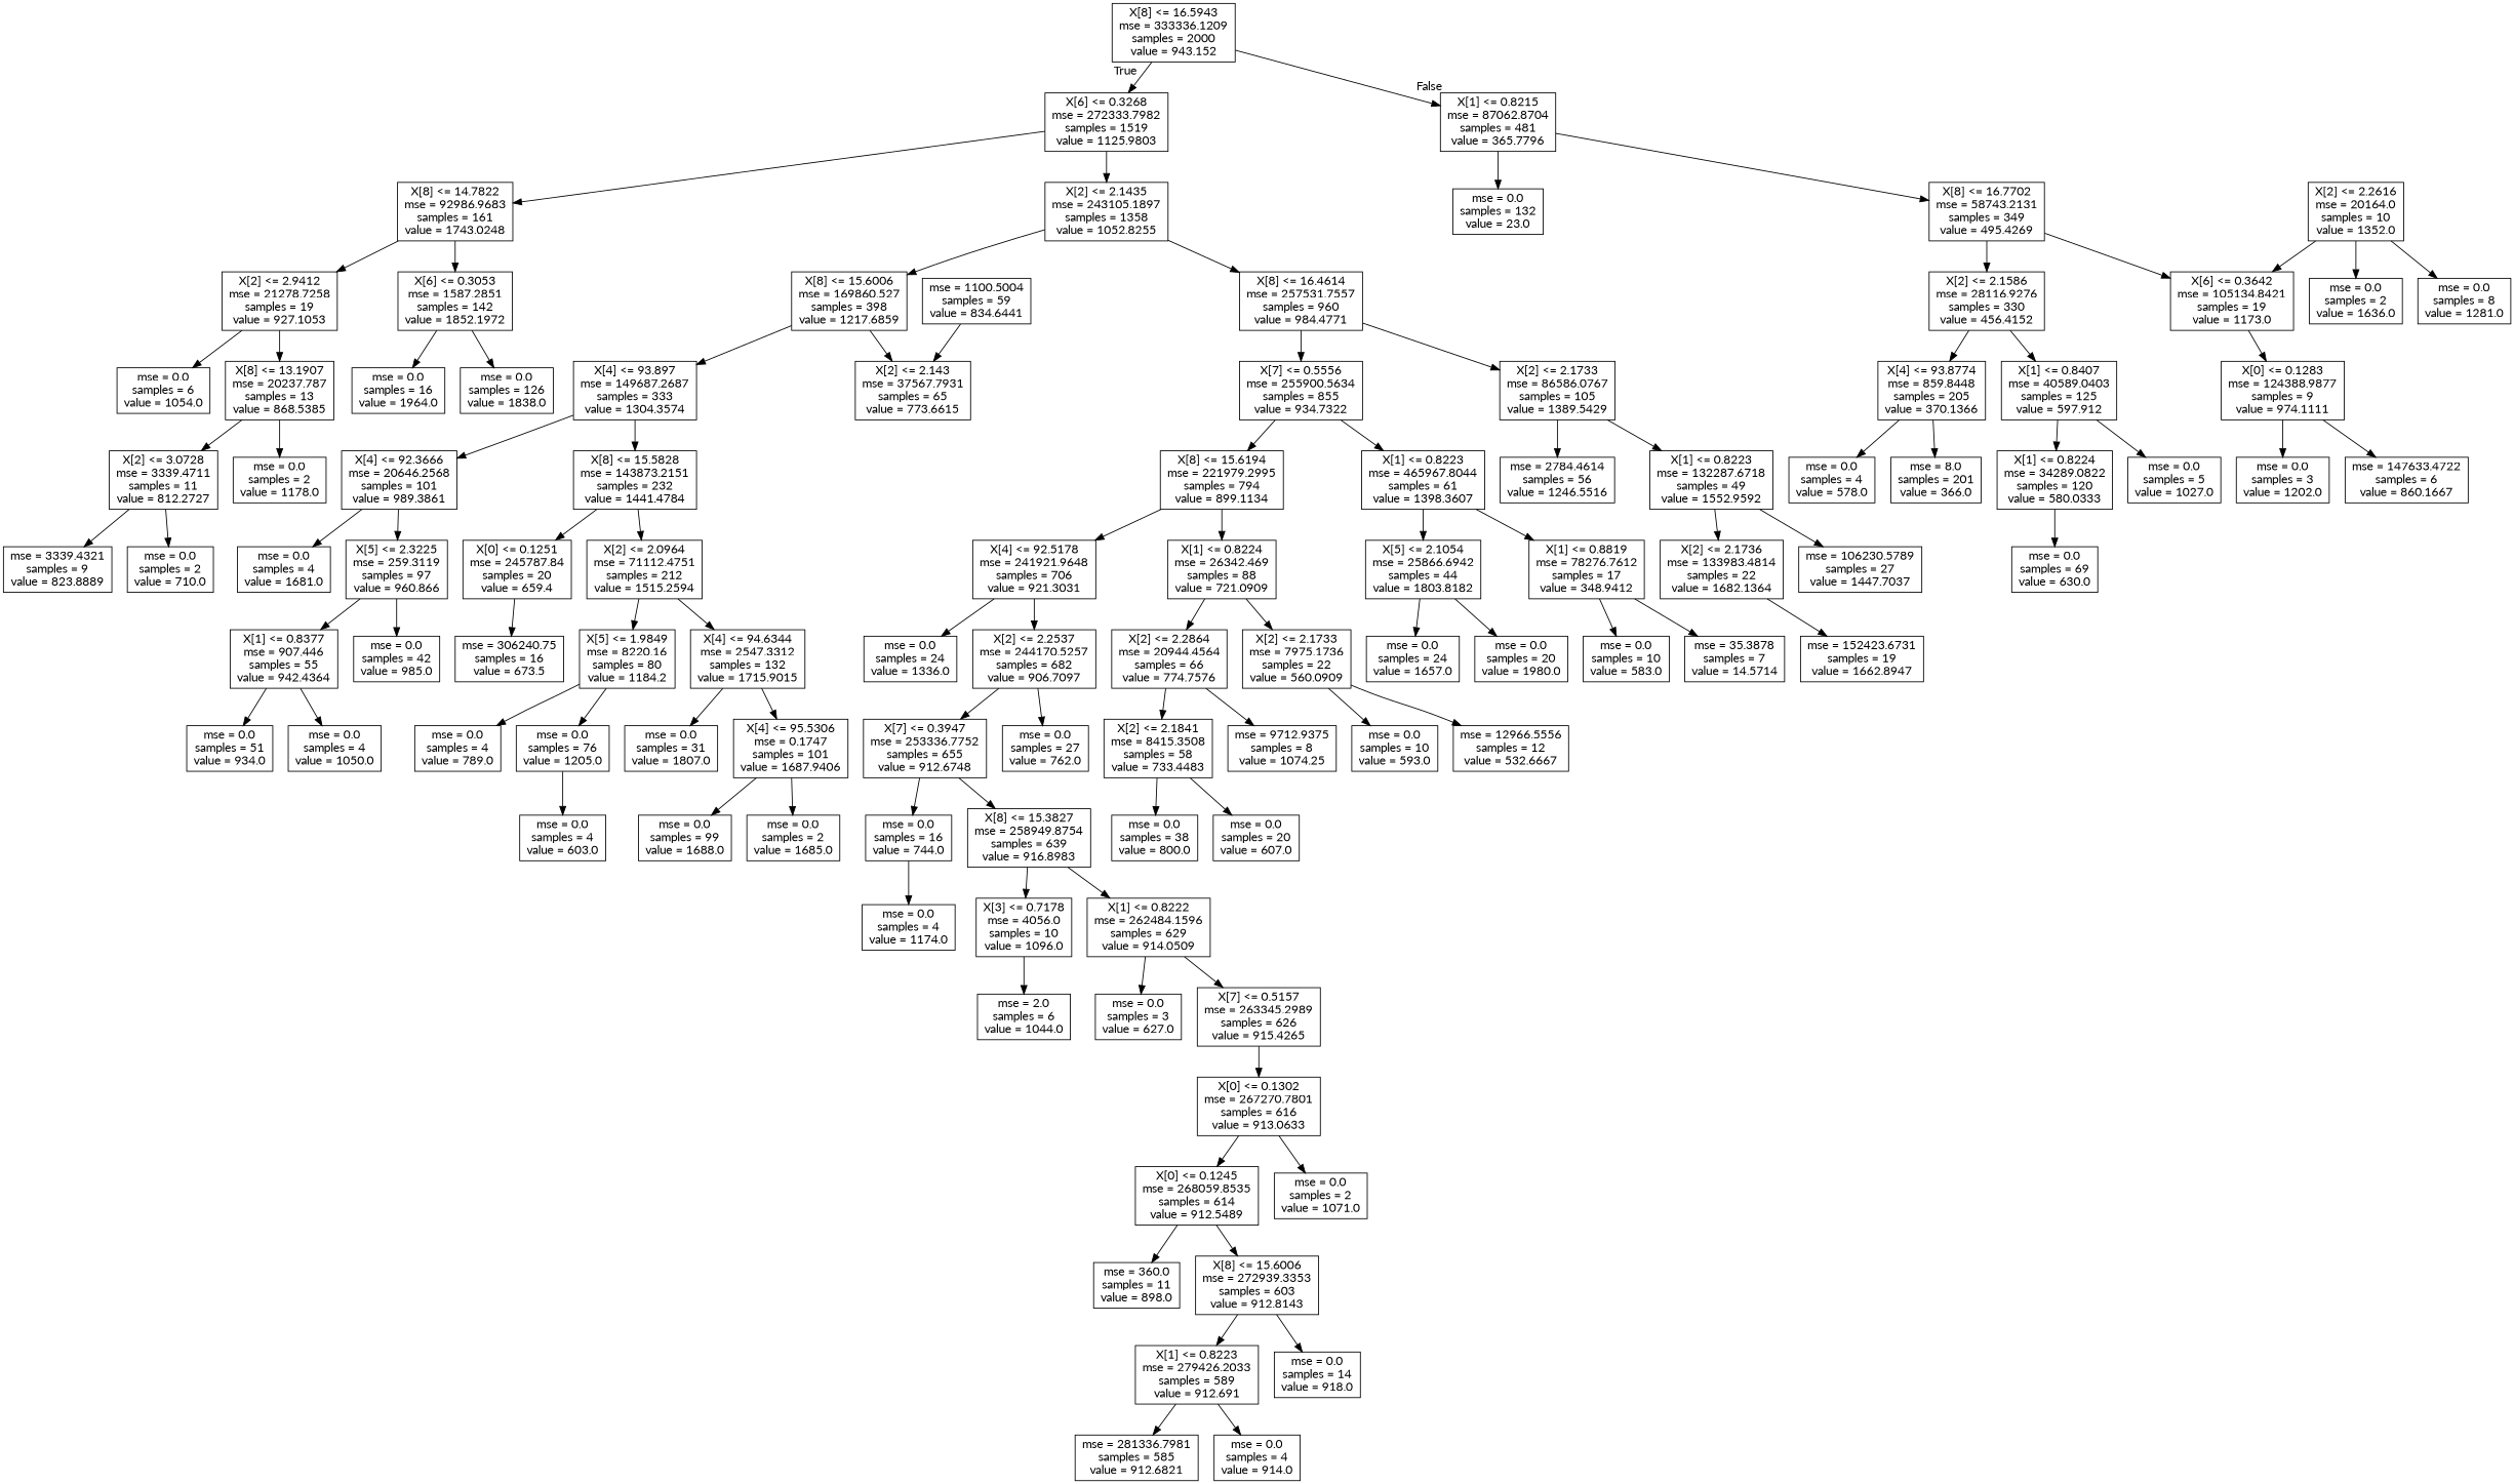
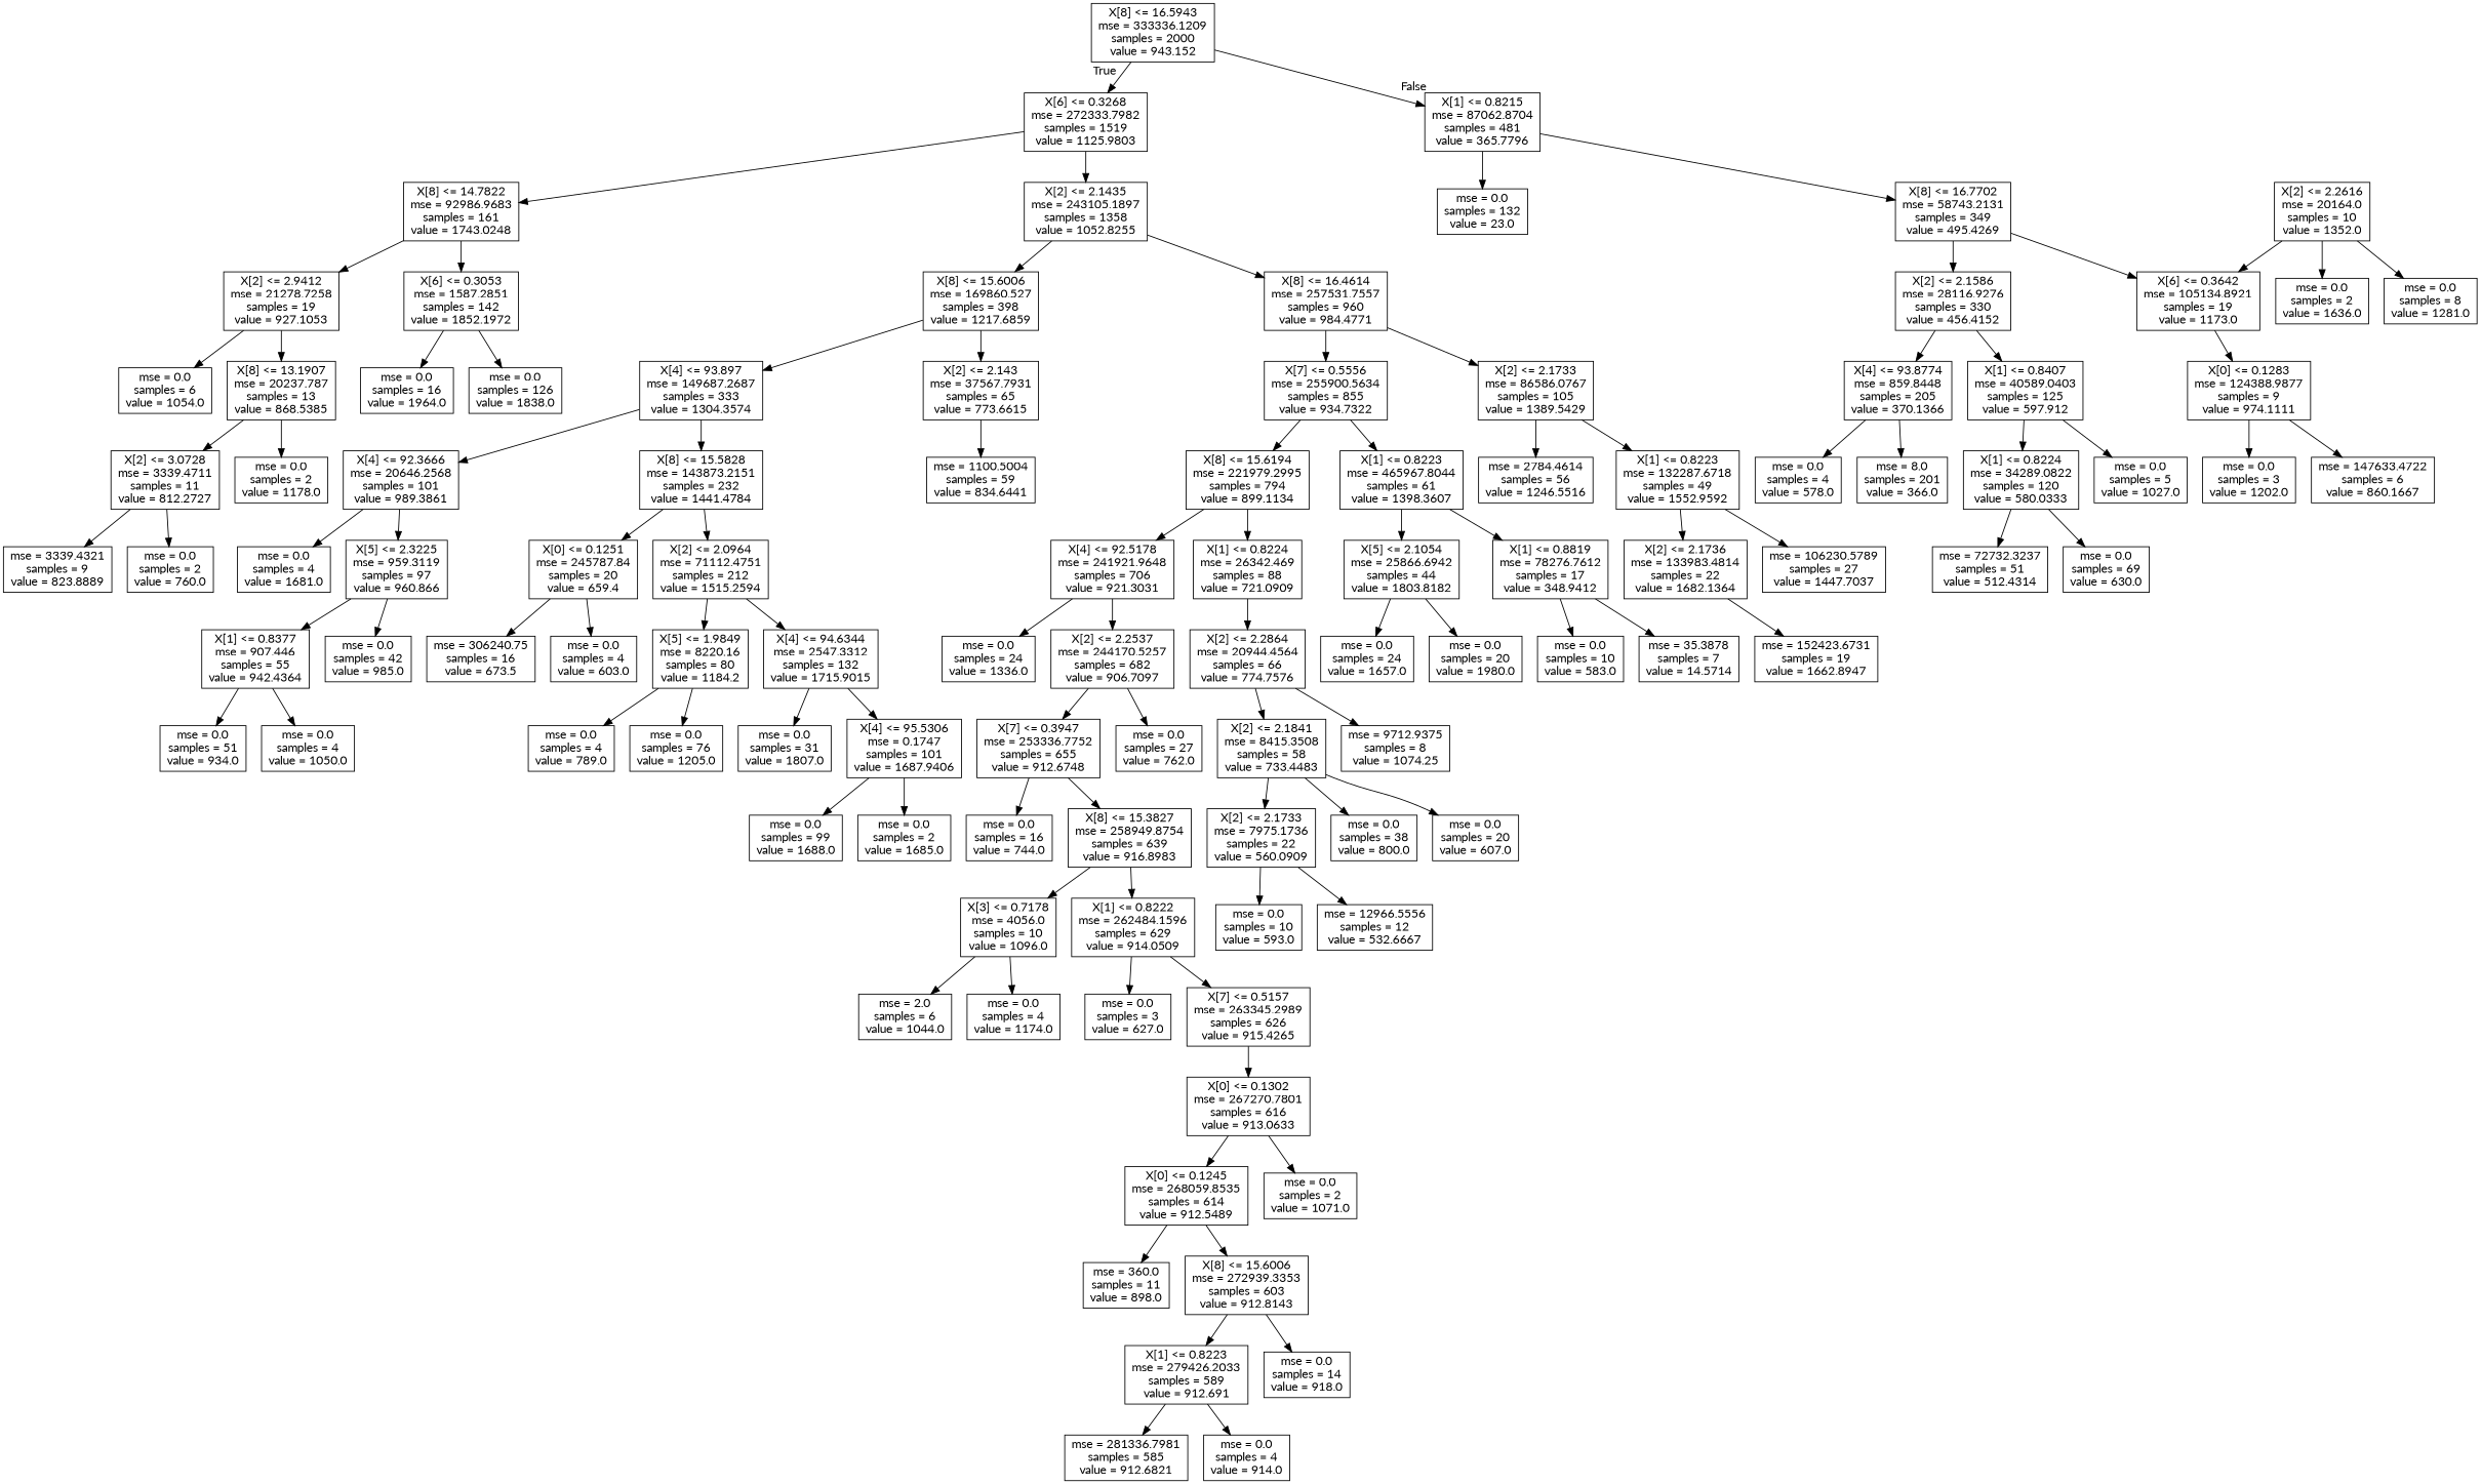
  digraph {
    fontname=Lato
    node [fontname=Lato shape=box]
    edge [fontname=Lato]
    n1 [label="X[8] <= 16.5943\nmse = 333336.1209\nsamples = 2000\nvalue = 943.152"]
    n2 [label="X[6] <= 0.3268\nmse = 272333.7982\nsamples = 1519\nvalue = 1125.9803"]
    n3 [label="X[1] <= 0.8215\nmse = 87062.8704\nsamples = 481\nvalue = 365.7796"]
    n4 [label="X[8] <= 14.7822\nmse = 92986.9683\nsamples = 161\nvalue = 1743.0248"]
    n5 [label="X[2] <= 2.1435\nmse = 243105.1897\nsamples = 1358\nvalue = 1052.8255"]
    n6 [label="mse = 0.0\nsamples = 132\nvalue = 23.0"]
    n7 [label="X[8] <= 16.7702\nmse = 58743.2131\nsamples = 349\nvalue = 495.4269"]
    n8 [label="X[2] <= 2.9412\nmse = 21278.7258\nsamples = 19\nvalue = 927.1053"]
    n9 [label="X[6] <= 0.3053\nmse = 1587.2851\nsamples = 142\nvalue = 1852.1972"]
    n10 [label="X[8] <= 15.6006\nmse = 169860.527\nsamples = 398\nvalue = 1217.6859"]
    n11 [label="X[8] <= 16.4614\nmse = 257531.7557\nsamples = 960\nvalue = 984.4771"]
    n12 [label="mse = 0.0\nsamples = 6\nvalue = 1054.0"]
    n13 [label="X[8] <= 13.1907\nmse = 20237.787\nsamples = 13\nvalue = 868.5385"]
    n14 [label="mse = 0.0\nsamples = 16\nvalue = 1964.0"]
    n15 [label="mse = 0.0\nsamples = 126\nvalue = 1838.0"]
    n16 [label="X[2] <= 3.0728\nmse = 3339.4711\nsamples = 11\nvalue = 812.2727"]
    n17 [label="mse = 0.0\nsamples = 2\nvalue = 1178.0"]
    n18 [label="mse = 3339.4321\nsamples = 9\nvalue = 823.8889"]
-   n19 [label="mse = 0.0\nsamples = 2\nvalue = 710.0"]
+   n19 [label="mse = 0.0\nsamples = 2\nvalue = 760.0"]
    n20 [label="X[4] <= 93.897\nmse = 149687.2687\nsamples = 333\nvalue = 1304.3574"]
    n21 [label="X[2] <= 2.143\nmse = 37567.7931\nsamples = 65\nvalue = 773.6615"]
    n22 [label="X[7] <= 0.5556\nmse = 255900.5634\nsamples = 855\nvalue = 934.7322"]
    n23 [label="X[2] <= 2.1733\nmse = 86586.0767\nsamples = 105\nvalue = 1389.5429"]
    n24 [label="X[4] <= 92.3666\nmse = 20646.2568\nsamples = 101\nvalue = 989.3861"]
    n25 [label="X[8] <= 15.5828\nmse = 143873.2151\nsamples = 232\nvalue = 1441.4784"]
    n26 [label="mse = 1100.5004\nsamples = 59\nvalue = 834.6441"]
    n27 [label="mse = 0.0\nsamples = 4\nvalue = 1681.0"]
-   n28 [label="X[5] <= 2.3225\nmse = 259.3119\nsamples = 97\nvalue = 960.866"]
+   n28 [label="X[5] <= 2.3225\nmse = 959.3119\nsamples = 97\nvalue = 960.866"]
    n29 [label="X[0] <= 0.1251\nmse = 245787.84\nsamples = 20\nvalue = 659.4"]
    n30 [label="X[2] <= 2.0964\nmse = 71112.4751\nsamples = 212\nvalue = 1515.2594"]
    n31 [label="X[1] <= 0.8377\nmse = 907.446\nsamples = 55\nvalue = 942.4364"]
    n32 [label="mse = 0.0\nsamples = 42\nvalue = 985.0"]
    n33 [label="mse = 0.0\nsamples = 51\nvalue = 934.0"]
    n34 [label="mse = 0.0\nsamples = 4\nvalue = 1050.0"]
    n35 [label="mse = 306240.75\nsamples = 16\nvalue = 673.5"]
    n36 [label="mse = 0.0\nsamples = 4\nvalue = 603.0"]
    n37 [label="X[5] <= 1.9849\nmse = 8220.16\nsamples = 80\nvalue = 1184.2"]
    n38 [label="X[4] <= 94.6344\nmse = 2547.3312\nsamples = 132\nvalue = 1715.9015"]
    n39 [label="mse = 0.0\nsamples = 4\nvalue = 789.0"]
    n40 [label="mse = 0.0\nsamples = 76\nvalue = 1205.0"]
    n41 [label="mse = 0.0\nsamples = 31\nvalue = 1807.0"]
    n42 [label="X[4] <= 95.5306\nmse = 0.1747\nsamples = 101\nvalue = 1687.9406"]
    n43 [label="mse = 0.0\nsamples = 99\nvalue = 1688.0"]
    n44 [label="mse = 0.0\nsamples = 2\nvalue = 1685.0"]
    n45 [label="X[8] <= 15.6194\nmse = 221979.2995\nsamples = 794\nvalue = 899.1134"]
    n46 [label="X[1] <= 0.8223\nmse = 465967.8044\nsamples = 61\nvalue = 1398.3607"]
    n47 [label="mse = 2784.4614\nsamples = 56\nvalue = 1246.5516"]
    n48 [label="X[1] <= 0.8223\nmse = 132287.6718\nsamples = 49\nvalue = 1552.9592"]
    n49 [label="X[4] <= 92.5178\nmse = 241921.9648\nsamples = 706\nvalue = 921.3031"]
    n50 [label="X[1] <= 0.8224\nmse = 26342.469\nsamples = 88\nvalue = 721.0909"]
    n51 [label="X[5] <= 2.1054\nmse = 25866.6942\nsamples = 44\nvalue = 1803.8182"]
    n52 [label="X[1] <= 0.8819\nmse = 78276.7612\nsamples = 17\nvalue = 348.9412"]
    n53 [label="mse = 0.0\nsamples = 24\nvalue = 1336.0"]
    n54 [label="X[2] <= 2.2537\nmse = 244170.5257\nsamples = 682\nvalue = 906.7097"]
    n55 [label="X[2] <= 2.2864\nmse = 20944.4564\nsamples = 66\nvalue = 774.7576"]
    n56 [label="X[2] <= 2.1733\nmse = 7975.1736\nsamples = 22\nvalue = 560.0909"]
    n57 [label="X[7] <= 0.3947\nmse = 253336.7752\nsamples = 655\nvalue = 912.6748"]
    n58 [label="mse = 0.0\nsamples = 27\nvalue = 762.0"]
    n59 [label="mse = 0.0\nsamples = 16\nvalue = 744.0"]
    n60 [label="X[8] <= 15.3827\nmse = 258949.8754\nsamples = 639\nvalue = 916.8983"]
    n61 [label="X[3] <= 0.7178\nmse = 4056.0\nsamples = 10\nvalue = 1096.0"]
    n62 [label="X[1] <= 0.8222\nmse = 262484.1596\nsamples = 629\nvalue = 914.0509"]
    n63 [label="mse = 2.0\nsamples = 6\nvalue = 1044.0"]
    n64 [label="mse = 0.0\nsamples = 4\nvalue = 1174.0"]
    n65 [label="mse = 0.0\nsamples = 3\nvalue = 627.0"]
    n66 [label="X[7] <= 0.5157\nmse = 263345.2989\nsamples = 626\nvalue = 915.4265"]
    n67 [label="X[0] <= 0.1302\nmse = 267270.7801\nsamples = 616\nvalue = 913.0633"]
    n68 [label="X[0] <= 0.1245\nmse = 268059.8535\nsamples = 614\nvalue = 912.5489"]
    n69 [label="mse = 0.0\nsamples = 2\nvalue = 1071.0"]
    n70 [label="mse = 360.0\nsamples = 11\nvalue = 898.0"]
    n71 [label="X[8] <= 15.6006\nmse = 272939.3353\nsamples = 603\nvalue = 912.8143"]
    n72 [label="X[1] <= 0.8223\nmse = 279426.2033\nsamples = 589\nvalue = 912.691"]
    n73 [label="mse = 0.0\nsamples = 14\nvalue = 918.0"]
    n74 [label="mse = 281336.7981\nsamples = 585\nvalue = 912.6821"]
    n75 [label="mse = 0.0\nsamples = 4\nvalue = 914.0"]
    n76 [label="X[2] <= 2.1841\nmse = 8415.3508\nsamples = 58\nvalue = 733.4483"]
    n77 [label="mse = 9712.9375\nsamples = 8\nvalue = 1074.25"]
    n78 [label="mse = 0.0\nsamples = 10\nvalue = 593.0"]
    n79 [label="mse = 12966.5556\nsamples = 12\nvalue = 532.6667"]
    n80 [label="mse = 0.0\nsamples = 38\nvalue = 800.0"]
    n81 [label="mse = 0.0\nsamples = 20\nvalue = 607.0"]
    n82 [label="mse = 0.0\nsamples = 24\nvalue = 1657.0"]
    n83 [label="mse = 0.0\nsamples = 20\nvalue = 1980.0"]
    n84 [label="mse = 0.0\nsamples = 10\nvalue = 583.0"]
    n85 [label="mse = 35.3878\nsamples = 7\nvalue = 14.5714"]
    n86 [label="X[2] <= 2.1736\nmse = 133983.4814\nsamples = 22\nvalue = 1682.1364"]
    n87 [label="mse = 106230.5789\nsamples = 27\nvalue = 1447.7037"]
    n88 [label="mse = 152423.6731\nsamples = 19\nvalue = 1662.8947"]
    n89 [label="X[2] <= 2.1586\nmse = 28116.9276\nsamples = 330\nvalue = 456.4152"]
-   n90 [label="X[6] <= 0.3642\nmse = 105134.8421\nsamples = 19\nvalue = 1173.0"]
+   n90 [label="X[6] <= 0.3642\nmse = 105134.8921\nsamples = 19\nvalue = 1173.0"]
    n91 [label="X[4] <= 93.8774\nmse = 859.8448\nsamples = 205\nvalue = 370.1366"]
    n92 [label="X[1] <= 0.8407\nmse = 40589.0403\nsamples = 125\nvalue = 597.912"]
    n93 [label="X[0] <= 0.1283\nmse = 124388.9877\nsamples = 9\nvalue = 974.1111"]
    n94 [label="mse = 0.0\nsamples = 4\nvalue = 578.0"]
    n95 [label="mse = 8.0\nsamples = 201\nvalue = 366.0"]
    n96 [label="X[1] <= 0.8224\nmse = 34289.0822\nsamples = 120\nvalue = 580.0333"]
    n97 [label="mse = 0.0\nsamples = 5\nvalue = 1027.0"]
+   n98 [label="mse = 72732.3237\nsamples = 51\nvalue = 512.4314"]
    n99 [label="mse = 0.0\nsamples = 69\nvalue = 630.0"]
    n100 [label="X[2] <= 2.2616\nmse = 20164.0\nsamples = 10\nvalue = 1352.0"]
    n101 [label="mse = 0.0\nsamples = 2\nvalue = 1636.0"]
    n102 [label="mse = 0.0\nsamples = 8\nvalue = 1281.0"]
    n103 [label="mse = 0.0\nsamples = 3\nvalue = 1202.0"]
    n104 [label="mse = 147633.4722\nsamples = 6\nvalue = 860.1667"]
    n1 -> n2 [headlabel=True labelangle=45 labeldistance=2.5]
    n1 -> n3 [headlabel=False labelangle=-45 labeldistance=2.5]
    n2 -> n4
    n2 -> n5
    n3 -> n6
    n3 -> n7
    n4 -> n8
    n4 -> n9
    n5 -> n10
    n5 -> n11
    n7 -> n89
    n7 -> n90
    n8 -> n12
    n8 -> n13
    n9 -> n14
    n9 -> n15
    n10 -> n20
    n10 -> n21
    n11 -> n22
    n11 -> n23
    n13 -> n16
    n13 -> n17
    n16 -> n18
    n16 -> n19
    n20 -> n24
    n20 -> n25
-   n26 -> n21
+   n21 -> n26
    n22 -> n45
    n22 -> n46
    n23 -> n47
    n23 -> n48
    n24 -> n27
    n24 -> n28
    n25 -> n29
    n25 -> n30
    n28 -> n31
    n28 -> n32
    n29 -> n35
-   n40 -> n36
+   n29 -> n36
    n30 -> n37
    n30 -> n38
    n31 -> n33
    n31 -> n34
    n37 -> n39
    n37 -> n40
    n38 -> n41
    n38 -> n42
    n42 -> n43
    n42 -> n44
    n45 -> n49
    n45 -> n50
    n46 -> n51
    n46 -> n52
    n48 -> n86
    n48 -> n87
    n49 -> n53
    n49 -> n54
    n50 -> n55
-   n50 -> n56
+   n76 -> n56
    n51 -> n82
    n51 -> n83
    n52 -> n84
    n52 -> n85
    n54 -> n57
    n54 -> n58
    n55 -> n76
    n55 -> n77
    n56 -> n78
    n56 -> n79
    n57 -> n59
    n57 -> n60
    n60 -> n61
    n60 -> n62
    n61 -> n63
-   n59 -> n64
+   n61 -> n64
    n62 -> n65
    n62 -> n66
    n66 -> n67
    n67 -> n68
    n67 -> n69
    n68 -> n70
    n68 -> n71
    n71 -> n72
    n71 -> n73
    n72 -> n74
    n72 -> n75
    n76 -> n80
    n76 -> n81
    n86 -> n88
    n89 -> n91
    n89 -> n92
    n90 -> n93
    n91 -> n94
    n91 -> n95
    n92 -> n96
    n92 -> n97
    n93 -> n103
    n93 -> n104
+   n96 -> n98
    n96 -> n99
    n100 -> n90
    n100 -> n101
    n100 -> n102
  }
